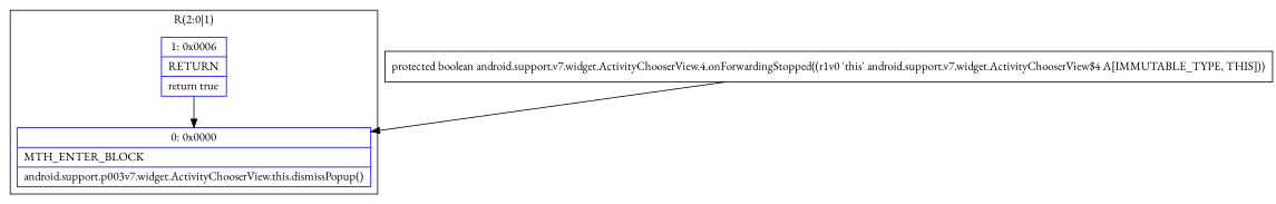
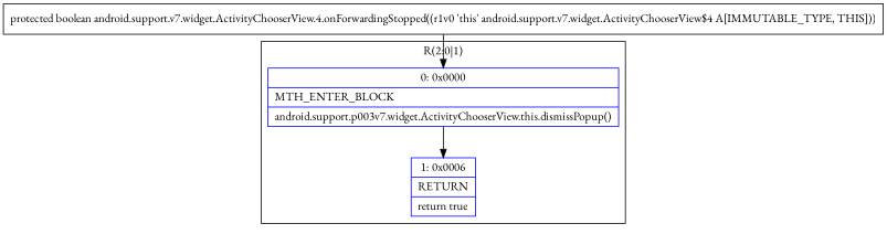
  digraph {
    fontname="EB Garamond"
    node [color=blue shape=record fontname="EB Garamond"]
    edge [fontname="EB Garamond"]
    n1 [label="{0\:\ 0x0000|MTH_ENTER_BLOCK\l|android.support.p003v7.widget.ActivityChooserView.this.dismissPopup()\l}"]
    n2 [label="{1\:\ 0x0006|RETURN\l|return true\l}"]
    n3 [label="{protected boolean android.support.v7.widget.ActivityChooserView.4.onForwardingStopped((r1v0 'this' android.support.v7.widget.ActivityChooserView$4 A[IMMUTABLE_TYPE, THIS])) }" color=""]
    subgraph cluster_1 {
      label="R(2:0|1)"
      n1
      n2
    }
-   n2 -> n1
+   n1 -> n2
    n3 -> n1
  }
